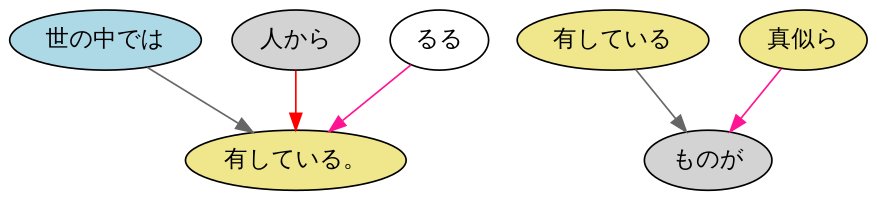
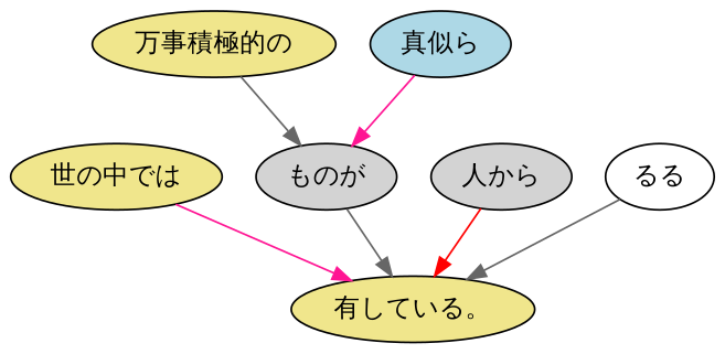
  digraph {
    fontname="DejaVu Serif"
    node [fillcolor=lightblue fontname="DejaVu Serif" style=filled]
    edge [color=gray40 fontname="DejaVu Serif"]
-   n1 [label="世の中では"]
+   n1 [fillcolor=khaki label="世の中では"]
    n2 [fillcolor=khaki label="有している。"]
-   n3 [fillcolor=khaki label="有している"]
+   n3 [fillcolor=khaki label="万事積極的の"]
    n4 [fillcolor=lightgrey label="ものが"]
    n5 [fillcolor=lightgrey label="人から"]
-   n6 [fillcolor=khaki label="真似ら"]
+   n6 [label="真似ら"]
    n7 [fillcolor=white label="るる"]
-   n1 -> n2
+   n1 -> n2 [color=deeppink]
    n3 -> n4
+   n4 -> n2
    n5 -> n2 [color=red]
    n6 -> n4 [color=deeppink]
-   n7 -> n2 [color=deeppink]
+   n7 -> n2
  }
